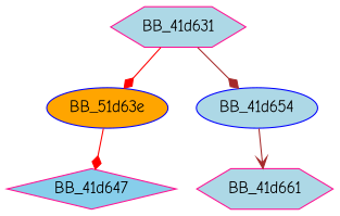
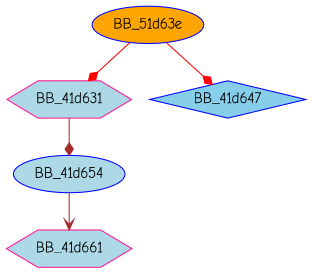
  digraph {
    fontname="Comic Neue"
    node [color=deeppink fillcolor=lightblue fontname="Comic Neue" shape=ellipse style=filled]
    edge [arrowhead=diamond color=red fontname="Comic Neue"]
    n1 [color=blue fillcolor=orange label=BB_51d63e]
    BB_41d631 [shape=hexagon]
    BB_41d654 [color=blue]
-   BB_41d647 [fillcolor=skyblue shape=diamond]
+   BB_41d647 [color=blue fillcolor=skyblue shape=diamond]
    BB_41d661 [shape=hexagon]
    n1 -> BB_41d647
-   BB_41d631 -> n1
+   n1 -> BB_41d631
    BB_41d631 -> BB_41d654 [color=brown]
    BB_41d654 -> BB_41d661 [arrowhead=vee color=brown]
  }
